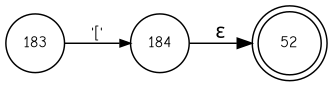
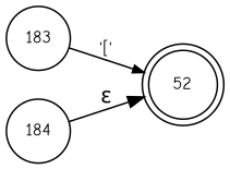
  digraph {
    fontname="Comic Neue"
    rankdir=LR
    node [fixedsize=true fontname="Comic Neue" fontsize=11 shape=circle peripheries=1]
    edge [fontname="Comic Neue"]
    n1 [label=52 shape=doublecircle width=.6 peripheries=""]
    n2 [label=183 width=.55]
    n3 [label=184 width=.55]
-   n2 -> n3 [arrowhead=normal arrowsize=.7 fontsize=11 label="'['"]
+   n2 -> n1 [arrowhead=normal arrowsize=.7 fontsize=11 label="'['"]
    n3 -> n1 [label="&epsilon;"]
  }
